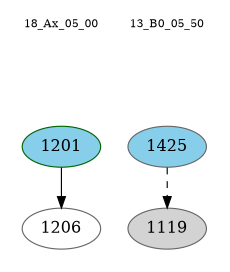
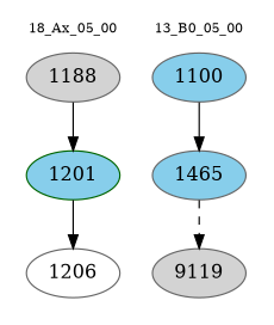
  digraph {
    node [color=gray40 fillcolor=skyblue style=filled]
    edge [color=black style=solid]
+   n1 [fillcolor=lightgrey label=1188]
    n2 [fillcolor=white label=1206]
    n3 [color=darkgreen label=1201]
-   n5 [fillcolor=lightgrey label=1119]
-   n6 [label=1425]
+   n4 [label=1100]
+   n5 [fillcolor=lightgrey label=9119]
+   n6 [label=1465]
    subgraph cluster_1 {
      color=white
      fontsize=10
      label="18_Ax_05_00"
+     n1
      n2
      n3
    }
    subgraph cluster_2 {
      color=white
      fontsize=10
-     label="13_B0_05_50"
+     label="13_B0_05_00"
+     n4
      n5
      n6
    }
+   n1 -> n3
    n3 -> n2
+   n4 -> n6
    n6 -> n5 [style=dashed]
  }
